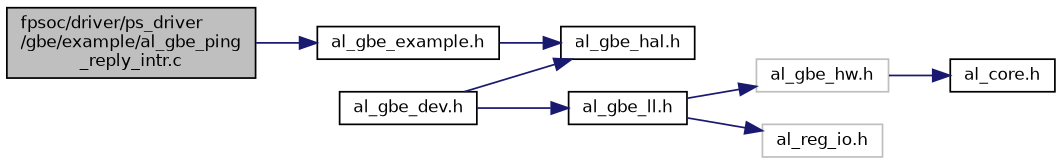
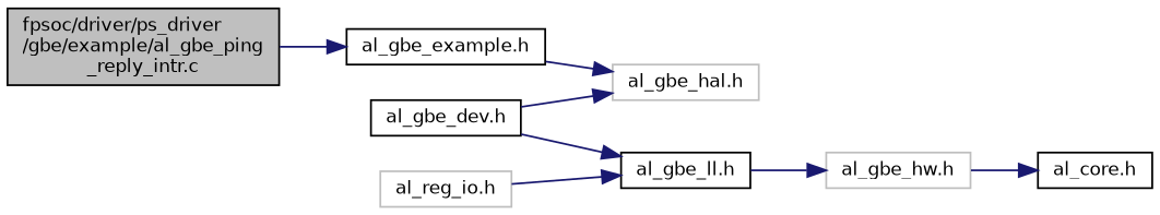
  digraph {
    rankdir=LR
    node [color=black fillcolor=white fontname=Helvetica fontsize=10 shape=record style=filled]
    edge [color=midnightblue fontname=Helvetica fontsize=10 labelfontname=Helvetica labelfontsize=10 style=solid]
    n1 [fillcolor=grey75 fontcolor=black height=0.2 label="fpsoc/driver/ps_driver\l/gbe/example/al_gbe_ping\l_reply_intr.c" width=0.4]
    n2 [height=0.2 label="al_gbe_example.h" width=0.4]
-   n3 [height=0.2 label="al_gbe_hal.h" width=0.4]
+   n3 [color=grey75 height=0.2 label="al_gbe_hal.h" width=0.4]
    n4 [height=0.2 label="al_gbe_dev.h" width=0.4]
    n5 [height=0.2 label="al_gbe_ll.h" width=0.4]
    n6 [color=grey75 height=0.2 label="al_gbe_hw.h" width=0.4]
    n7 [color=grey75 height=0.2 label="al_reg_io.h" width=0.4]
    n8 [height=0.2 label="al_core.h" width=0.4]
    n1 -> n2
    n2 -> n3
    n4 -> n3
    n4 -> n5
    n5 -> n6
-   n5 -> n7
+   n7 -> n5
    n6 -> n8
  }
